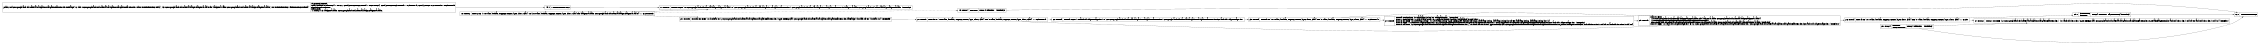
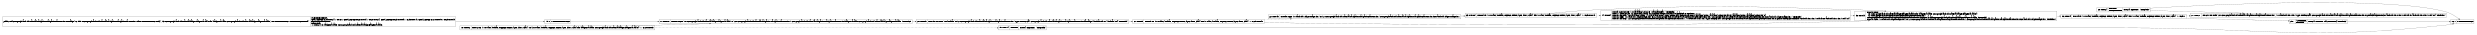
  digraph {
    rankdir=LR
    node [shape=record]
    n1 [label="{15\:\ ?|MTH_ENTER_BLOCK\l}"]
    n2 [label="{17\:\ 0x0000|0x0000: IGET  (r0 I:com.google.android.material.badge.BadgeDrawable) = (r2 I:com.google.android.material.navigation.NavigationBarItemView) com.google.android.material.navigation.NavigationBarItemView.badgeDrawable com.google.android.material.badge.BadgeDrawable  (LINE:892)\l}"]
    n3 [label="{18\:\ 0x0002|0x0002: IF  (r0 I:??[int, boolean, OBJECT, ARRAY, byte, short, char]) != (r3 I:??[int, boolean, OBJECT, ARRAY, byte, short, char] A[D('badgeDrawable' com.google.android.material.badge.BadgeDrawable)])  \-\> B:20:0x0005 \l}"]
    n4 [label="{19\:\ 0x0004|RETURN\l|0x0004: RETURN    (LINE:893)\l}"]
    n5 [label="{20\:\ 0x0005|0x0005: INVOKE  (r0 I:boolean) = (r2 I:com.google.android.material.navigation.NavigationBarItemView) type: DIRECT call: com.google.android.material.navigation.NavigationBarItemView.hasBadge():boolean A[MD:():boolean (m)] (LINE:895)\l}"]
    n6 [label="{16\:\ ?|MTH_EXIT_BLOCK\l}"]
    n7 [label="{21\:\ 0x0009|0x0009: IF  (r0 I:??[int, boolean, OBJECT, ARRAY, byte, short, char]) == (0 ??[int, boolean, OBJECT, ARRAY, byte, short, char])  \-\> B:25:0x001b \l}"]
    n8 [label="{22\:\ 0x000b|0x000b: IGET  (r0 I:android.widget.ImageView) = (r2 I:com.google.android.material.navigation.NavigationBarItemView) com.google.android.material.navigation.NavigationBarItemView.icon android.widget.ImageView \l}"]
    n9 [label="{25\:\ 0x001b|0x001b: IPUT  \l  (r3 I:com.google.android.material.badge.BadgeDrawable A[D('badgeDrawable' com.google.android.material.badge.BadgeDrawable)])\l  (r2 I:com.google.android.material.navigation.NavigationBarItemView)\l com.google.android.material.navigation.NavigationBarItemView.badgeDrawable com.google.android.material.badge.BadgeDrawable  (LINE:899)\l0x001d: IGET  (r0 I:android.widget.ImageView) = (r2 I:com.google.android.material.navigation.NavigationBarItemView) com.google.android.material.navigation.NavigationBarItemView.icon android.widget.ImageView  (LINE:900)\l}"]
    n10 [label="{23\:\ 0x000d|0x000d: IF  (r0 I:??[int, boolean, OBJECT, ARRAY, byte, short, char]) == (0 ??[int, boolean, OBJECT, ARRAY, byte, short, char])  \-\> B:25:0x001b \l}"]
    n11 [label="{26\:\ 0x001f|0x001f: IF  (r0 I:??[int, boolean, OBJECT, ARRAY, byte, short, char]) == (0 ??[int, boolean, OBJECT, ARRAY, byte, short, char])  \-\> B:29:? \l}"]
    n12 [label="{24\:\ 0x000f|0x000f: CONST_STR  (r0 I:java.lang.String) =  \"NavigationBar\"  (LINE:896)\l0x0011: CONST_STR  (r1 I:java.lang.String) =  \"Multiple badges shouldn't be attached to one item.\" \l0x0013: INVOKE  (r0 I:java.lang.String), (r1 I:java.lang.String) type: STATIC call: android.util.Log.w(java.lang.String, java.lang.String):int A[MD:(java.lang.String, java.lang.String):int (c)]\l0x0016: IGET  (r0 I:android.widget.ImageView) = (r2 I:com.google.android.material.navigation.NavigationBarItemView) com.google.android.material.navigation.NavigationBarItemView.icon android.widget.ImageView  (LINE:897)\l0x0018: INVOKE  (r2 I:com.google.android.material.navigation.NavigationBarItemView), (r0 I:android.view.View) type: DIRECT call: com.google.android.material.navigation.NavigationBarItemView.tryRemoveBadgeFromAnchor(android.view.View):void A[MD:(android.view.View):void (m)]\l}"]
    n13 [label="{27\:\ 0x0021|0x0021: INVOKE  (r2 I:com.google.android.material.navigation.NavigationBarItemView), (r0 I:android.view.View) type: DIRECT call: com.google.android.material.navigation.NavigationBarItemView.tryAttachBadgeToAnchor(android.view.View):void A[MD:(android.view.View):void (m)] (LINE:901)\l}"]
    n14 [label="{29\:\ ?|SYNTHETIC\lRETURN\l|0x0024: RETURN   A[SYNTHETIC] (LINE:903)\l}"]
    n15 [label="{28\:\ 0x0024|RETURN\lORIG_RETURN\l|0x0024: RETURN    (LINE:903)\l}"]
    n16 [label="{public void com.google.android.material.navigation.NavigationBarItemView.setBadge((r2 'this' I:com.google.android.material.navigation.NavigationBarItemView A[IMMUTABLE_TYPE, THIS]), (r3 I:com.google.android.material.badge.BadgeDrawable A[D('badgeDrawable' com.google.android.material.badge.BadgeDrawable), IMMUTABLE_TYPE, METHOD_ARGUMENT]))  | USE_LINES_HINTS\lCROSS_EDGE: B:28:0x0024 \-\> B:16:?, CROSS_EDGE: B:26:0x001f \-\> B:28:0x0024, CROSS_EDGE: B:23:0x000d \-\> B:25:0x001b, CROSS_EDGE: B:21:0x0009 \-\> B:25:0x001b\lINLINE_NOT_NEEDED\lDebug Info:\l  \-1 \-0x0024: r3 'badgeDrawable' Lcom\/google\/android\/material\/badge\/BadgeDrawable;\l}"]
    n1 -> n2
    n3 -> n2
    n3 -> n4 [style=dashed]
-   n3 -> n5
+   n2 -> n5
    n4 -> n6
    n5 -> n7
    n7 -> n8 [style=dashed]
    n7 -> n9
    n8 -> n10
    n9 -> n11
    n10 -> n9
    n10 -> n12 [style=dashed]
    n11 -> n13 [style=dashed]
    n11 -> n14
    n12 -> n9
    n14 -> n6
    n15 -> n6
    n15 -> n13
    n16 -> n1
  }
